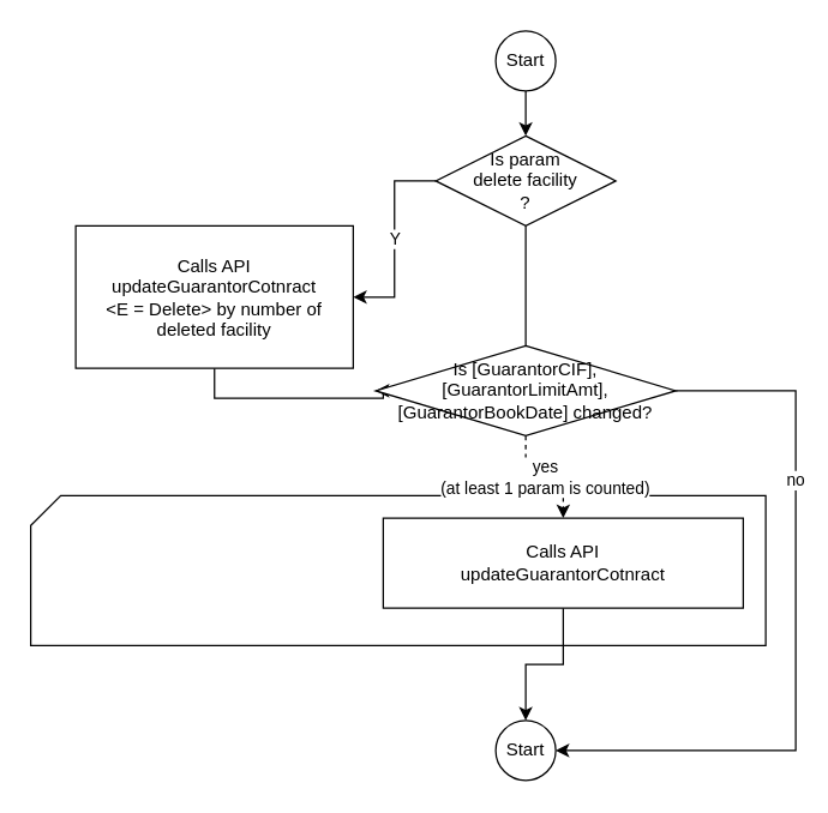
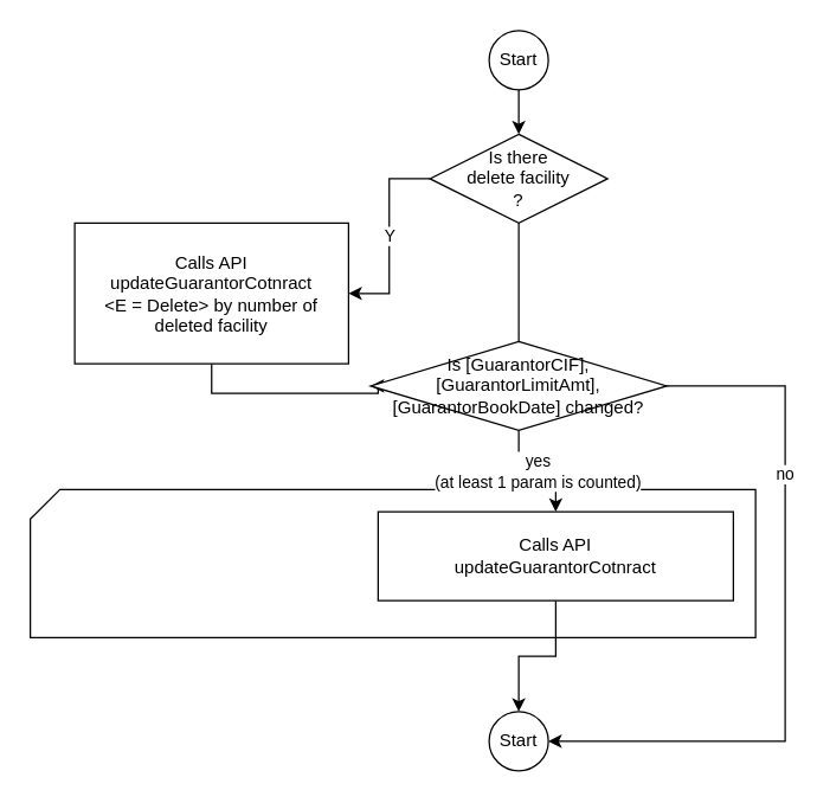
  <mxCell id="0" />
  <mxCell id="1" parent="0" />
  <mxCell id="2" value="" style="shape=card;whiteSpace=wrap;html=1;size=20;" vertex="1" parent="1"><mxGeometry x="20" y="330" width="490" height="100" as="geometry" /></mxCell>
  <mxCell id="3" style="edgeStyle=orthogonalEdgeStyle;rounded=0;orthogonalLoop=1;jettySize=auto;html=1;exitX=0.5;exitY=1;exitDx=0;exitDy=0;" edge="1" parent="1" source="4" target="7"><mxGeometry relative="1" as="geometry" /></mxCell>
  <mxCell id="4" value="Start" style="ellipse;whiteSpace=wrap;html=1;aspect=fixed;" vertex="1" parent="1"><mxGeometry x="330" y="20" width="40" height="40" as="geometry" /></mxCell>
  <mxCell id="5" value="Y" style="edgeStyle=orthogonalEdgeStyle;rounded=0;orthogonalLoop=1;jettySize=auto;html=1;exitX=0;exitY=0.5;exitDx=0;exitDy=0;" edge="1" parent="1" source="7" target="9"><mxGeometry relative="1" as="geometry" /></mxCell>
  <mxCell id="6" style="edgeStyle=orthogonalEdgeStyle;rounded=0;orthogonalLoop=1;jettySize=auto;html=1;exitX=0.5;exitY=1;exitDx=0;exitDy=0;" edge="1" parent="1"><mxGeometry relative="1" as="geometry"><mxPoint x="350" y="120" as="sourcePoint" /><mxPoint x="350" y="260" as="targetPoint" /></mxGeometry></mxCell>
- <mxCell id="7" value="Is param&lt;br&gt;delete facility&lt;br&gt;?" style="rhombus;whiteSpace=wrap;html=1;" vertex="1" parent="1"><mxGeometry x="290" y="90" width="120" height="60" as="geometry" /></mxCell>
+ <mxCell id="7" value="Is there&lt;br&gt;delete facility&lt;br&gt;?" style="rhombus;whiteSpace=wrap;html=1;" vertex="1" parent="1"><mxGeometry x="290" y="90" width="120" height="60" as="geometry" /></mxCell>
  <mxCell id="8" style="edgeStyle=orthogonalEdgeStyle;rounded=0;orthogonalLoop=1;jettySize=auto;html=1;exitX=0.5;exitY=1;exitDx=0;exitDy=0;entryX=0;entryY=0.5;entryDx=0;entryDy=0;" edge="1" parent="1" source="9" target="12"><mxGeometry relative="1" as="geometry"><mxPoint x="290" y="290" as="targetPoint" /></mxGeometry></mxCell>
  <mxCell id="9" value="Calls API&lt;br&gt;updateGuarantorCotnract&lt;br&gt;&amp;lt;E = Delete&amp;gt; by number of deleted facility" style="rounded=0;whiteSpace=wrap;html=1;" vertex="1" parent="1"><mxGeometry x="50" y="150" width="185" height="95" as="geometry" /></mxCell>
- <mxCell id="10" value="yes&lt;br&gt;(at least 1 param is counted)" style="edgeStyle=orthogonalEdgeStyle;rounded=0;orthogonalLoop=1;jettySize=auto;html=1;exitX=0.5;exitY=1;exitDx=0;exitDy=0;entryX=0.5;entryY=0;entryDx=0;entryDy=0;dashed=1;" edge="1" parent="1" source="12" target="14"><mxGeometry relative="1" as="geometry" /></mxCell>
+ <mxCell id="10" value="yes&lt;br&gt;(at least 1 param is counted)" style="edgeStyle=orthogonalEdgeStyle;rounded=0;orthogonalLoop=1;jettySize=auto;html=1;exitX=0.5;exitY=1;exitDx=0;exitDy=0;entryX=0.5;entryY=0;entryDx=0;entryDy=0;" edge="1" parent="1" source="12" target="14"><mxGeometry relative="1" as="geometry" /></mxCell>
  <mxCell id="11" value="no" style="edgeStyle=orthogonalEdgeStyle;rounded=0;orthogonalLoop=1;jettySize=auto;html=1;exitX=1;exitY=0.5;exitDx=0;exitDy=0;entryX=1;entryY=0.5;entryDx=0;entryDy=0;" edge="1" parent="1" source="12" target="15"><mxGeometry x="-0.417" relative="1" as="geometry"><Array as="points"><mxPoint x="530" y="260" /><mxPoint x="530" y="500" /></Array><mxPoint as="offset" /></mxGeometry></mxCell>
  <mxCell id="12" value="Is [GuarantorCIF], [GuarantorLimitAmt], [GuarantorBookDate] changed?" style="rhombus;whiteSpace=wrap;html=1;" vertex="1" parent="1"><mxGeometry x="250" y="230" width="200" height="60" as="geometry" /></mxCell>
  <mxCell id="13" style="edgeStyle=orthogonalEdgeStyle;rounded=0;orthogonalLoop=1;jettySize=auto;html=1;" edge="1" parent="1" source="14" target="15"><mxGeometry relative="1" as="geometry" /></mxCell>
  <mxCell id="14" value="Calls API&lt;br&gt;updateGuarantorCotnract&lt;br&gt;" style="rounded=0;whiteSpace=wrap;html=1;" vertex="1" parent="1"><mxGeometry x="255" y="345" width="240" height="60" as="geometry" /></mxCell>
  <mxCell id="15" value="Start" style="ellipse;whiteSpace=wrap;html=1;aspect=fixed;" vertex="1" parent="1"><mxGeometry x="330" y="480" width="40" height="40" as="geometry" /></mxCell>
